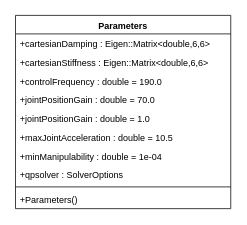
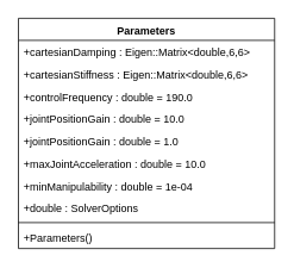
  <mxCell id="0" />
  <mxCell id="1" parent="0" />
  <mxCell id="2" value="Parameters" style="swimlane;fontStyle=1;align=center;verticalAlign=top;childLayout=stackLayout;horizontal=1;startSize=24.7;horizontalStack=0;resizeParent=1;resizeParentMax=0;resizeLast=0;collapsible=0;marginBottom=0;" vertex="1" parent="1"><mxGeometry x="20" y="20" width="287" height="257.7" as="geometry" /></mxCell>
  <mxCell id="3" value="+cartesianDamping : Eigen::Matrix&lt;double,6,6&gt;" style="text;strokeColor=none;fillColor=none;align=left;verticalAlign=top;spacingLeft=4;spacingRight=4;overflow=hidden;rotatable=0;points=[[0,0.5],[1,0.5]];portConstraint=eastwest;" vertex="1" parent="2"><mxGeometry y="24.7" width="287" height="25" as="geometry" /></mxCell>
  <mxCell id="4" value="+cartesianStiffness : Eigen::Matrix&lt;double,6,6&gt;" style="text;strokeColor=none;fillColor=none;align=left;verticalAlign=top;spacingLeft=4;spacingRight=4;overflow=hidden;rotatable=0;points=[[0,0.5],[1,0.5]];portConstraint=eastwest;" vertex="1" parent="2"><mxGeometry y="49.7" width="287" height="25" as="geometry" /></mxCell>
  <mxCell id="5" value="+controlFrequency : double = 190.0" style="text;strokeColor=none;fillColor=none;align=left;verticalAlign=top;spacingLeft=4;spacingRight=4;overflow=hidden;rotatable=0;points=[[0,0.5],[1,0.5]];portConstraint=eastwest;" vertex="1" parent="2"><mxGeometry y="74.7" width="287" height="25" as="geometry" /></mxCell>
- <mxCell id="6" value="+jointPositionGain : double = 70.0" style="text;strokeColor=none;fillColor=none;align=left;verticalAlign=top;spacingLeft=4;spacingRight=4;overflow=hidden;rotatable=0;points=[[0,0.5],[1,0.5]];portConstraint=eastwest;" vertex="1" parent="2"><mxGeometry y="99.7" width="287" height="25" as="geometry" /></mxCell>
+ <mxCell id="6" value="+jointPositionGain : double = 10.0" style="text;strokeColor=none;fillColor=none;align=left;verticalAlign=top;spacingLeft=4;spacingRight=4;overflow=hidden;rotatable=0;points=[[0,0.5],[1,0.5]];portConstraint=eastwest;" vertex="1" parent="2"><mxGeometry y="99.7" width="287" height="25" as="geometry" /></mxCell>
  <mxCell id="7" value="+jointPositionGain : double = 1.0" style="text;strokeColor=none;fillColor=none;align=left;verticalAlign=top;spacingLeft=4;spacingRight=4;overflow=hidden;rotatable=0;points=[[0,0.5],[1,0.5]];portConstraint=eastwest;" vertex="1" parent="2"><mxGeometry y="124.7" width="287" height="25" as="geometry" /></mxCell>
- <mxCell id="8" value="+maxJointAcceleration : double = 10.5" style="text;strokeColor=none;fillColor=none;align=left;verticalAlign=top;spacingLeft=4;spacingRight=4;overflow=hidden;rotatable=0;points=[[0,0.5],[1,0.5]];portConstraint=eastwest;" vertex="1" parent="2"><mxGeometry y="149.7" width="287" height="25" as="geometry" /></mxCell>
+ <mxCell id="8" value="+maxJointAcceleration : double = 10.0" style="text;strokeColor=none;fillColor=none;align=left;verticalAlign=top;spacingLeft=4;spacingRight=4;overflow=hidden;rotatable=0;points=[[0,0.5],[1,0.5]];portConstraint=eastwest;" vertex="1" parent="2"><mxGeometry y="149.7" width="287" height="25" as="geometry" /></mxCell>
  <mxCell id="9" value="+minManipulability : double = 1e-04" style="text;strokeColor=none;fillColor=none;align=left;verticalAlign=top;spacingLeft=4;spacingRight=4;overflow=hidden;rotatable=0;points=[[0,0.5],[1,0.5]];portConstraint=eastwest;" vertex="1" parent="2"><mxGeometry y="174.7" width="287" height="25" as="geometry" /></mxCell>
- <mxCell id="10" value="+qpsolver : SolverOptions" style="text;strokeColor=none;fillColor=none;align=left;verticalAlign=top;spacingLeft=4;spacingRight=4;overflow=hidden;rotatable=0;points=[[0,0.5],[1,0.5]];portConstraint=eastwest;" vertex="1" parent="2"><mxGeometry y="199.7" width="287" height="25" as="geometry" /></mxCell>
+ <mxCell id="10" value="+double : SolverOptions" style="text;strokeColor=none;fillColor=none;align=left;verticalAlign=top;spacingLeft=4;spacingRight=4;overflow=hidden;rotatable=0;points=[[0,0.5],[1,0.5]];portConstraint=eastwest;" vertex="1" parent="2"><mxGeometry y="199.7" width="287" height="25" as="geometry" /></mxCell>
  <mxCell id="11" style="line;strokeWidth=1;fillColor=none;align=left;verticalAlign=middle;spacingTop=-1;spacingLeft=3;spacingRight=3;rotatable=0;labelPosition=right;points=[];portConstraint=eastwest;strokeColor=inherit;" vertex="1" parent="2"><mxGeometry y="224.7" width="287" height="8" as="geometry" /></mxCell>
  <mxCell id="12" value="+Parameters()" style="text;strokeColor=none;fillColor=none;align=left;verticalAlign=top;spacingLeft=4;spacingRight=4;overflow=hidden;rotatable=0;points=[[0,0.5],[1,0.5]];portConstraint=eastwest;" vertex="1" parent="2"><mxGeometry y="232.7" width="287" height="25" as="geometry" /></mxCell>
